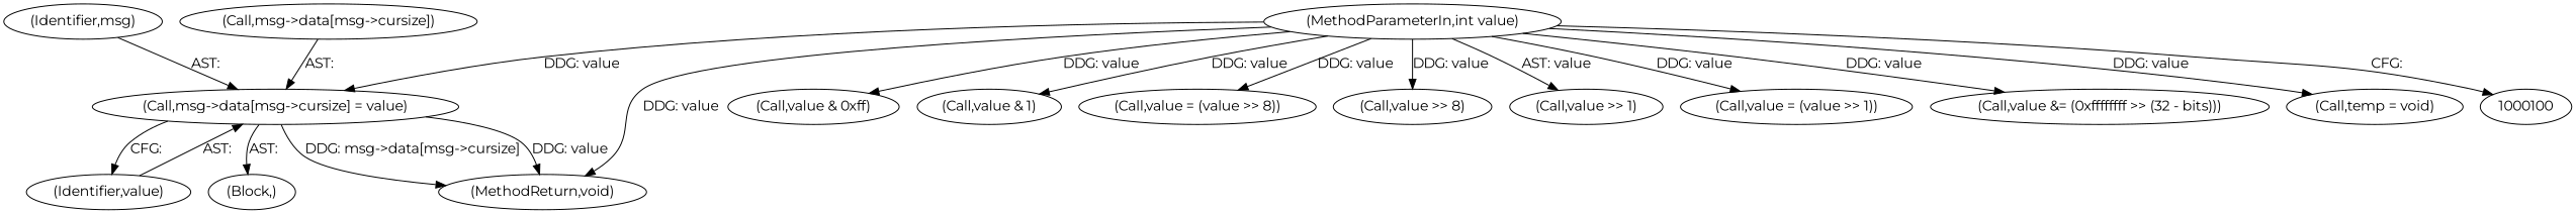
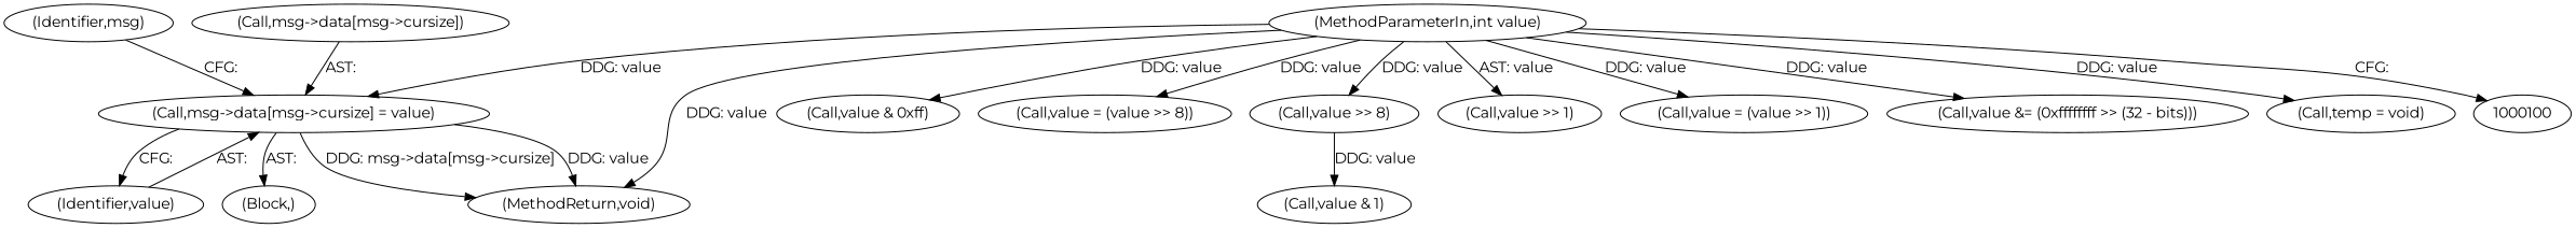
  digraph {
    fontname=Montserrat
    node [fontname=Montserrat]
    edge [fontname=Montserrat]
    n1 [label="(Call,msg->data[msg->cursize] = value)"]
    n2 [label="(Identifier,value)"]
    n3 [label="(Block,)"]
    n4 [label="(MethodReturn,void)"]
    n5 [label="(MethodParameterIn,int value)"]
    n6 [label="(Call,value & 0xff)"]
    n7 [label="(Call,value & 1)"]
    n8 [label="(Call,value = (value >> 8))"]
    n9 [label="(Call,value >> 8)"]
    n10 [label="(Call,value >> 1)"]
    n11 [label="(Call,value = (value >> 1))"]
    n12 [label="(Call,value &= (0xffffffff >> (32 - bits)))"]
    n13 [label="(Call,temp = void)"]
    1000100
    n15 [label="(Identifier,msg)"]
    n16 [label="(Call,msg->data[msg->cursize])"]
    n1 -> n2 [label="CFG: "]
    n1 -> n3 [label="AST: "]
    n1 -> n4 [label="DDG: msg->data[msg->cursize]"]
    n1 -> n4 [label="DDG: value"]
    n2 -> n1 [label="AST: "]
    n5 -> n1 [label="DDG: value"]
    n5 -> n4 [label="DDG: value"]
    n5 -> n6 [label="DDG: value"]
-   n5 -> n7 [label="DDG: value"]
+   n9 -> n7 [label="DDG: value"]
    n5 -> n8 [label="DDG: value"]
    n5 -> n9 [label="DDG: value"]
    n5 -> n10 [label="AST: value"]
    n5 -> n11 [label="DDG: value"]
    n5 -> n12 [label="DDG: value"]
    n5 -> n13 [label="DDG: value"]
    n5 -> 1000100 [label="CFG: "]
-   n15 -> n1 [label="AST: "]
+   n15 -> n1 [label="CFG: "]
    n16 -> n1 [label="AST: "]
  }
